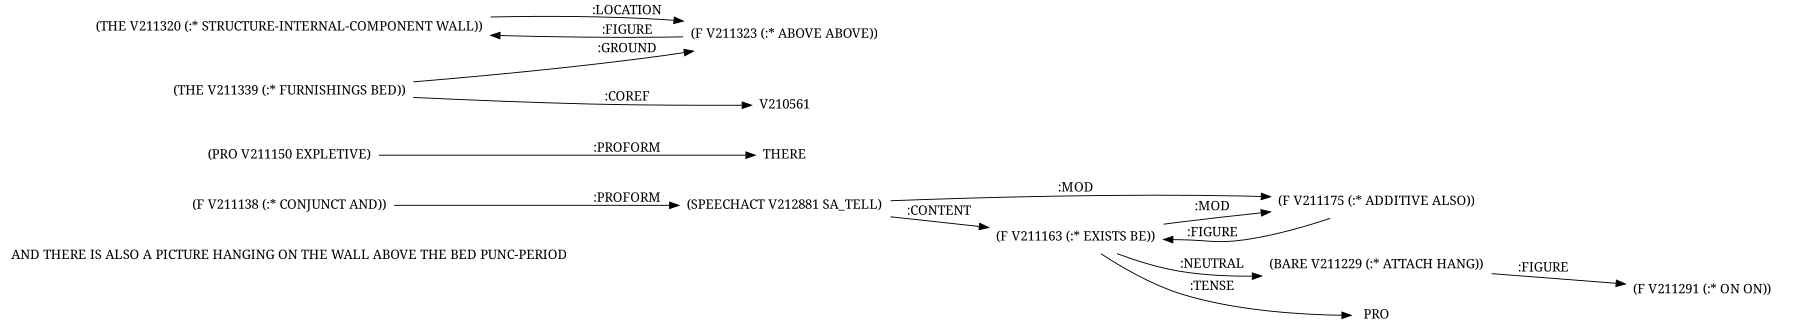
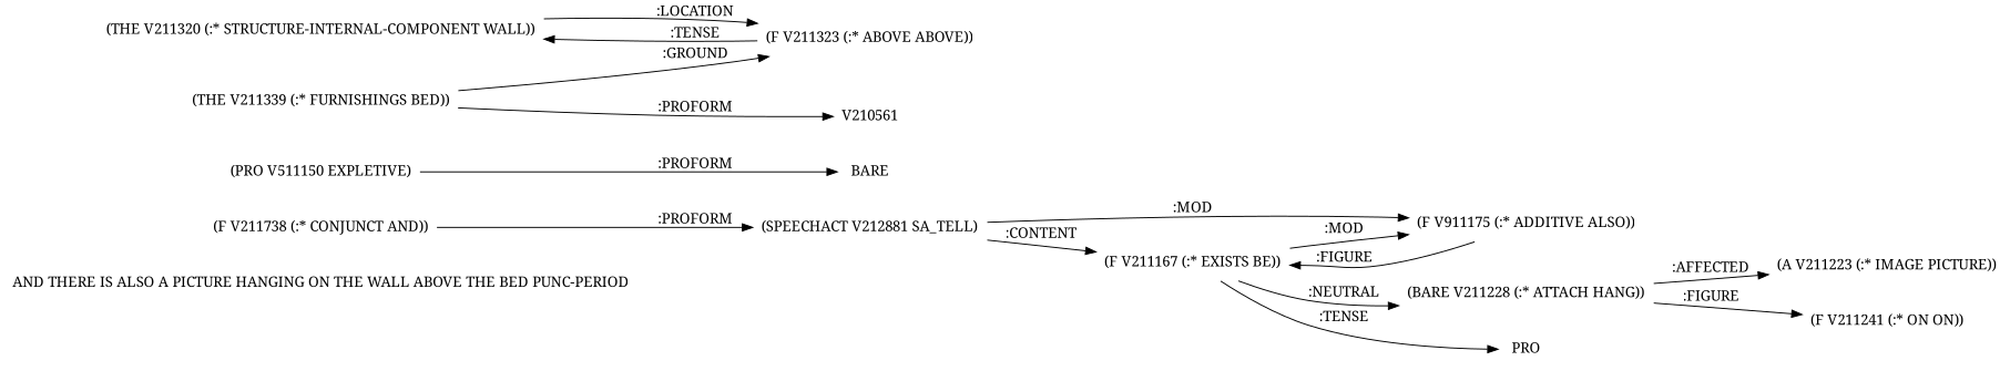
  digraph {
    fontname="Noto Serif"
    rankdir=LR
    node [fontname="Noto Serif" shape=none]
    edge [fontname="Noto Serif"]
    "AND THERE IS ALSO A PICTURE HANGING ON THE WALL ABOVE THE BED PUNC-PERIOD"
    n2 [label="(SPEECHACT V212881 SA_TELL)"]
-   n3 [label="(F V211163 (:* EXISTS BE))"]
-   n4 [label="(F V211175 (:* ADDITIVE ALSO))"]
-   n5 [label="(BARE V211229 (:* ATTACH HANG))"]
+   n3 [label="(F V211167 (:* EXISTS BE))"]
+   n4 [label="(F V911175 (:* ADDITIVE ALSO))"]
+   n5 [label="(BARE V211228 (:* ATTACH HANG))"]
    n6 [label=PRO]
-   n7 [label="(F V211138 (:* CONJUNCT AND))"]
-   n9 [label="(F V211291 (:* ON ON))"]
-   n10 [label="(PRO V211150 EXPLETIVE)"]
-   n11 [label=THERE]
+   n7 [label="(F V211738 (:* CONJUNCT AND))"]
+   n8 [label="(A V211223 (:* IMAGE PICTURE))"]
+   n9 [label="(F V211241 (:* ON ON))"]
+   n10 [label="(PRO V511150 EXPLETIVE)"]
+   n11 [label=BARE]
    n12 [label="(THE V211320 (:* STRUCTURE-INTERNAL-COMPONENT WALL))"]
    n13 [label="(F V211323 (:* ABOVE ABOVE))"]
    n14 [label="(THE V211339 (:* FURNISHINGS BED))"]
    V210561
    n2 -> n3 [label=":CONTENT"]
    n2 -> n4 [label=":MOD"]
    n3 -> n4 [label=":MOD"]
    n3 -> n5 [label=":NEUTRAL"]
    n3 -> n6 [label=":TENSE"]
    n4 -> n3 [label=":FIGURE"]
+   n5 -> n8 [label=":AFFECTED"]
    n5 -> n9 [label=":FIGURE"]
    n7 -> n2 [label=":PROFORM"]
    n10 -> n11 [label=":PROFORM"]
    n12 -> n13 [label=":LOCATION"]
-   n13 -> n12 [label=":FIGURE"]
+   n13 -> n12 [label=":TENSE"]
    n14 -> n13 [label=":GROUND"]
-   n14 -> V210561 [label=":COREF"]
+   n14 -> V210561 [label=":PROFORM"]
  }
